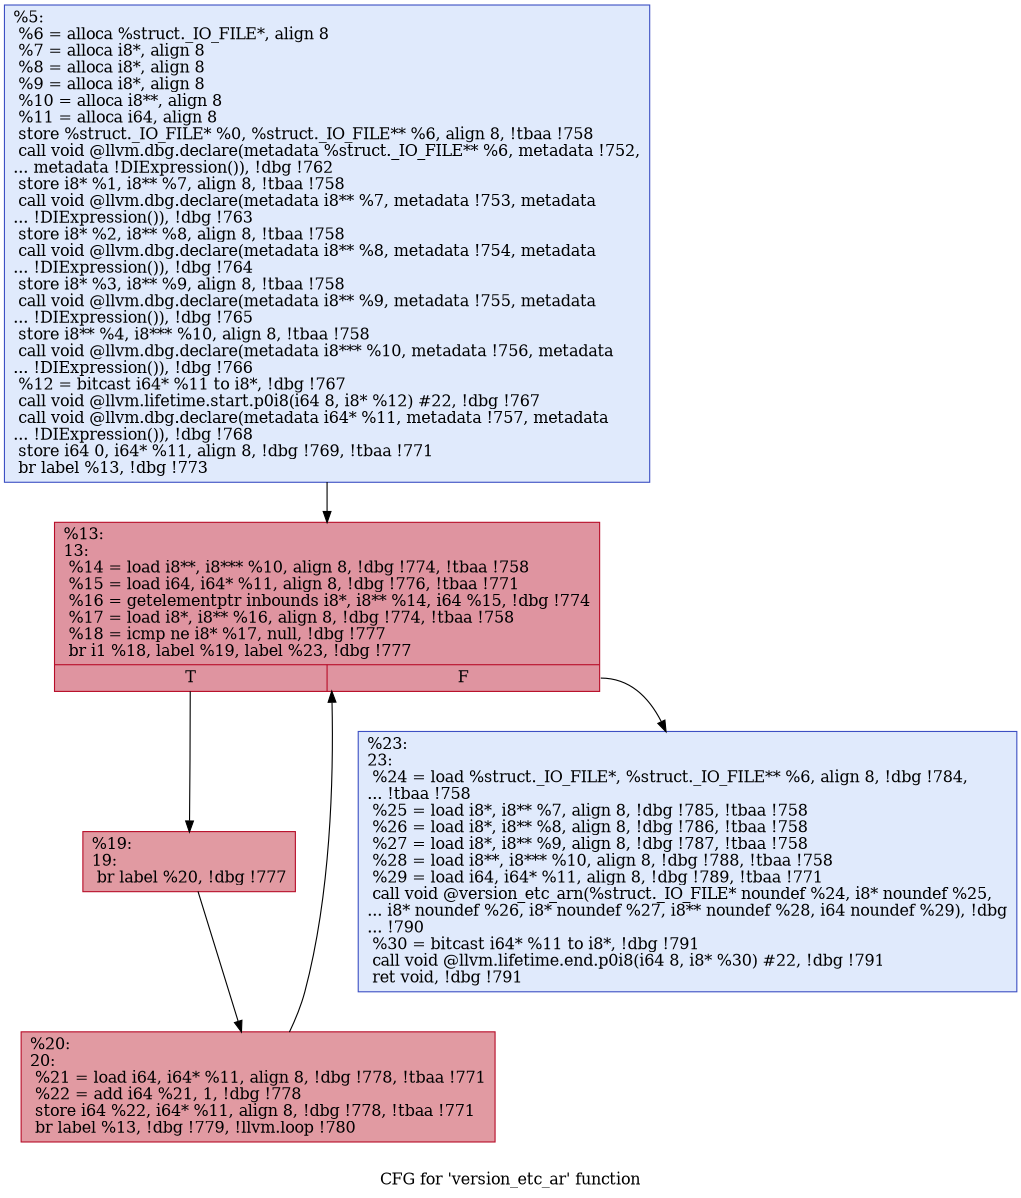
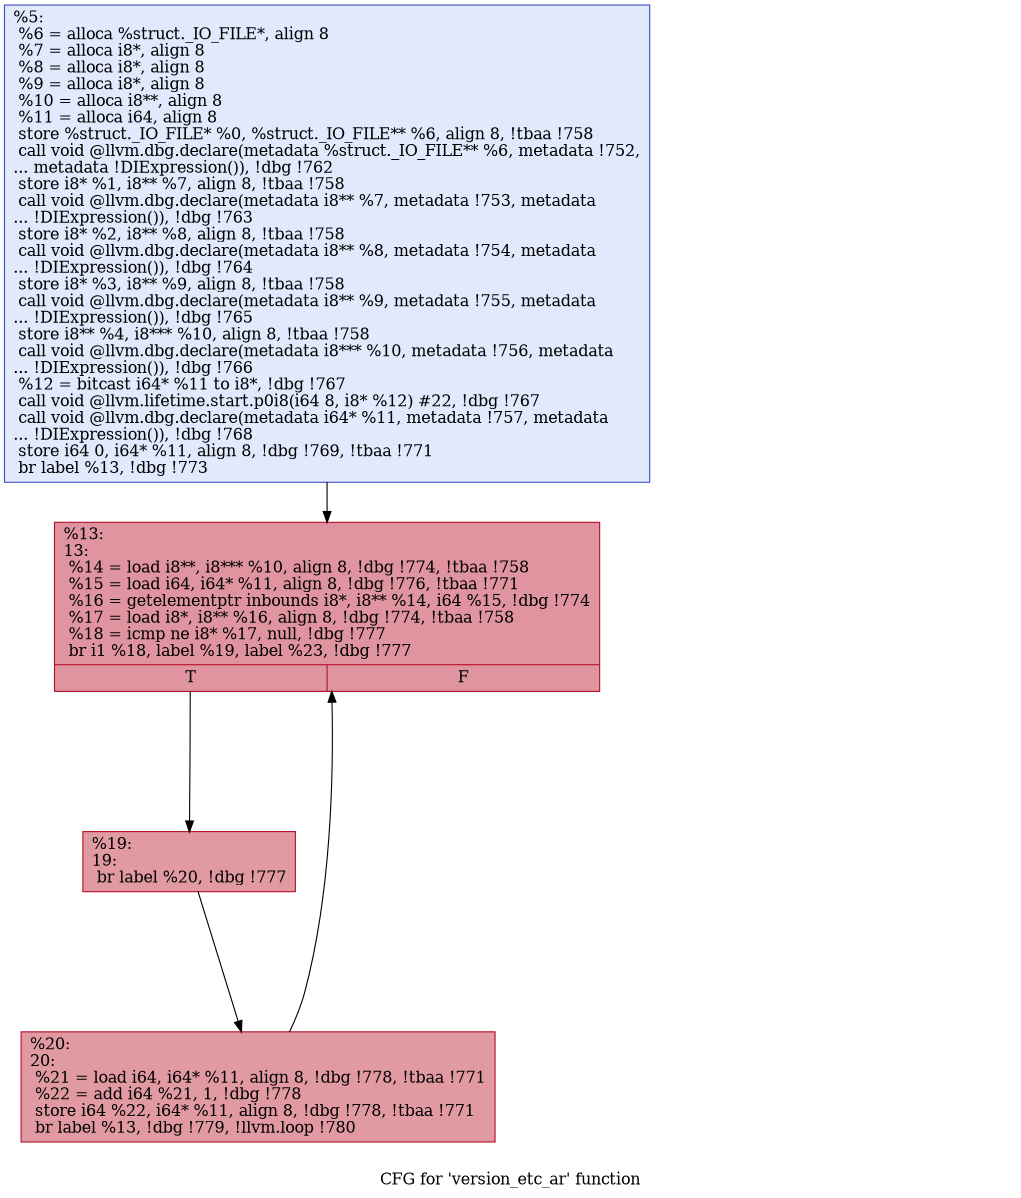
  digraph {
    label="CFG for 'version_etc_ar' function"
    node [color="#b70d28ff" fillcolor="#b9d0f970" shape=record style=filled]
    n1 [color="#3d50c3ff" label="{%5:\l  %6 = alloca %struct._IO_FILE*, align 8\l  %7 = alloca i8*, align 8\l  %8 = alloca i8*, align 8\l  %9 = alloca i8*, align 8\l  %10 = alloca i8**, align 8\l  %11 = alloca i64, align 8\l  store %struct._IO_FILE* %0, %struct._IO_FILE** %6, align 8, !tbaa !758\l  call void @llvm.dbg.declare(metadata %struct._IO_FILE** %6, metadata !752,\l... metadata !DIExpression()), !dbg !762\l  store i8* %1, i8** %7, align 8, !tbaa !758\l  call void @llvm.dbg.declare(metadata i8** %7, metadata !753, metadata\l... !DIExpression()), !dbg !763\l  store i8* %2, i8** %8, align 8, !tbaa !758\l  call void @llvm.dbg.declare(metadata i8** %8, metadata !754, metadata\l... !DIExpression()), !dbg !764\l  store i8* %3, i8** %9, align 8, !tbaa !758\l  call void @llvm.dbg.declare(metadata i8** %9, metadata !755, metadata\l... !DIExpression()), !dbg !765\l  store i8** %4, i8*** %10, align 8, !tbaa !758\l  call void @llvm.dbg.declare(metadata i8*** %10, metadata !756, metadata\l... !DIExpression()), !dbg !766\l  %12 = bitcast i64* %11 to i8*, !dbg !767\l  call void @llvm.lifetime.start.p0i8(i64 8, i8* %12) #22, !dbg !767\l  call void @llvm.dbg.declare(metadata i64* %11, metadata !757, metadata\l... !DIExpression()), !dbg !768\l  store i64 0, i64* %11, align 8, !dbg !769, !tbaa !771\l  br label %13, !dbg !773\l}"]
    n2 [fillcolor="#b70d2870" label="{%13:\l13:                                               \l  %14 = load i8**, i8*** %10, align 8, !dbg !774, !tbaa !758\l  %15 = load i64, i64* %11, align 8, !dbg !776, !tbaa !771\l  %16 = getelementptr inbounds i8*, i8** %14, i64 %15, !dbg !774\l  %17 = load i8*, i8** %16, align 8, !dbg !774, !tbaa !758\l  %18 = icmp ne i8* %17, null, !dbg !777\l  br i1 %18, label %19, label %23, !dbg !777\l|{<s0>T|<s1>F}}"]
    n3 [fillcolor="#bb1b2c70" label="{%19:\l19:                                               \l  br label %20, !dbg !777\l}"]
-   n4 [color="#3d50c3ff" label="{%23:\l23:                                               \l  %24 = load %struct._IO_FILE*, %struct._IO_FILE** %6, align 8, !dbg !784,\l... !tbaa !758\l  %25 = load i8*, i8** %7, align 8, !dbg !785, !tbaa !758\l  %26 = load i8*, i8** %8, align 8, !dbg !786, !tbaa !758\l  %27 = load i8*, i8** %9, align 8, !dbg !787, !tbaa !758\l  %28 = load i8**, i8*** %10, align 8, !dbg !788, !tbaa !758\l  %29 = load i64, i64* %11, align 8, !dbg !789, !tbaa !771\l  call void @version_etc_arn(%struct._IO_FILE* noundef %24, i8* noundef %25,\l... i8* noundef %26, i8* noundef %27, i8** noundef %28, i64 noundef %29), !dbg\l... !790\l  %30 = bitcast i64* %11 to i8*, !dbg !791\l  call void @llvm.lifetime.end.p0i8(i64 8, i8* %30) #22, !dbg !791\l  ret void, !dbg !791\l}"]
    n5 [fillcolor="#bb1b2c70" label="{%20:\l20:                                               \l  %21 = load i64, i64* %11, align 8, !dbg !778, !tbaa !771\l  %22 = add i64 %21, 1, !dbg !778\l  store i64 %22, i64* %11, align 8, !dbg !778, !tbaa !771\l  br label %13, !dbg !779, !llvm.loop !780\l}"]
    n1 -> n2
    n2 -> n3 [tailport=s0]
-   n2 -> n4 [tailport=s1]
    n3 -> n5
    n5 -> n2
  }
